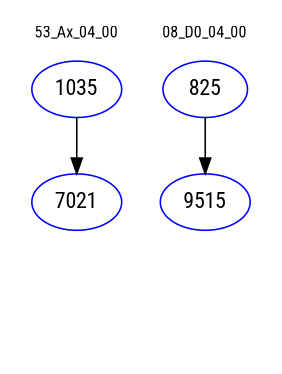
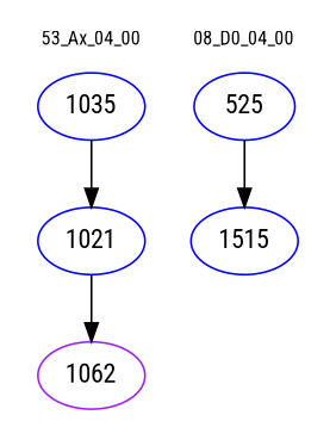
  digraph {
    fontname="Roboto Condensed"
    node [color=blue fontname="Roboto Condensed"]
    edge [color=black fontname="Roboto Condensed"]
    n1 [label=1035]
-   n2 [label=7021]
-   n4 [label=825]
-   n5 [label=9515]
+   n2 [label=1021]
+   n3 [color=purple label=1062]
+   n4 [label=525]
+   n5 [label=1515]
    subgraph cluster_1 {
      color=white
      fontsize=10
      label="53_Ax_04_00"
      n1
      n2
+     n3
    }
    subgraph cluster_2 {
      color=white
      fontsize=10
      label="08_D0_04_00"
      n4
      n5
    }
    n1 -> n2
+   n2 -> n3
    n4 -> n5
  }
